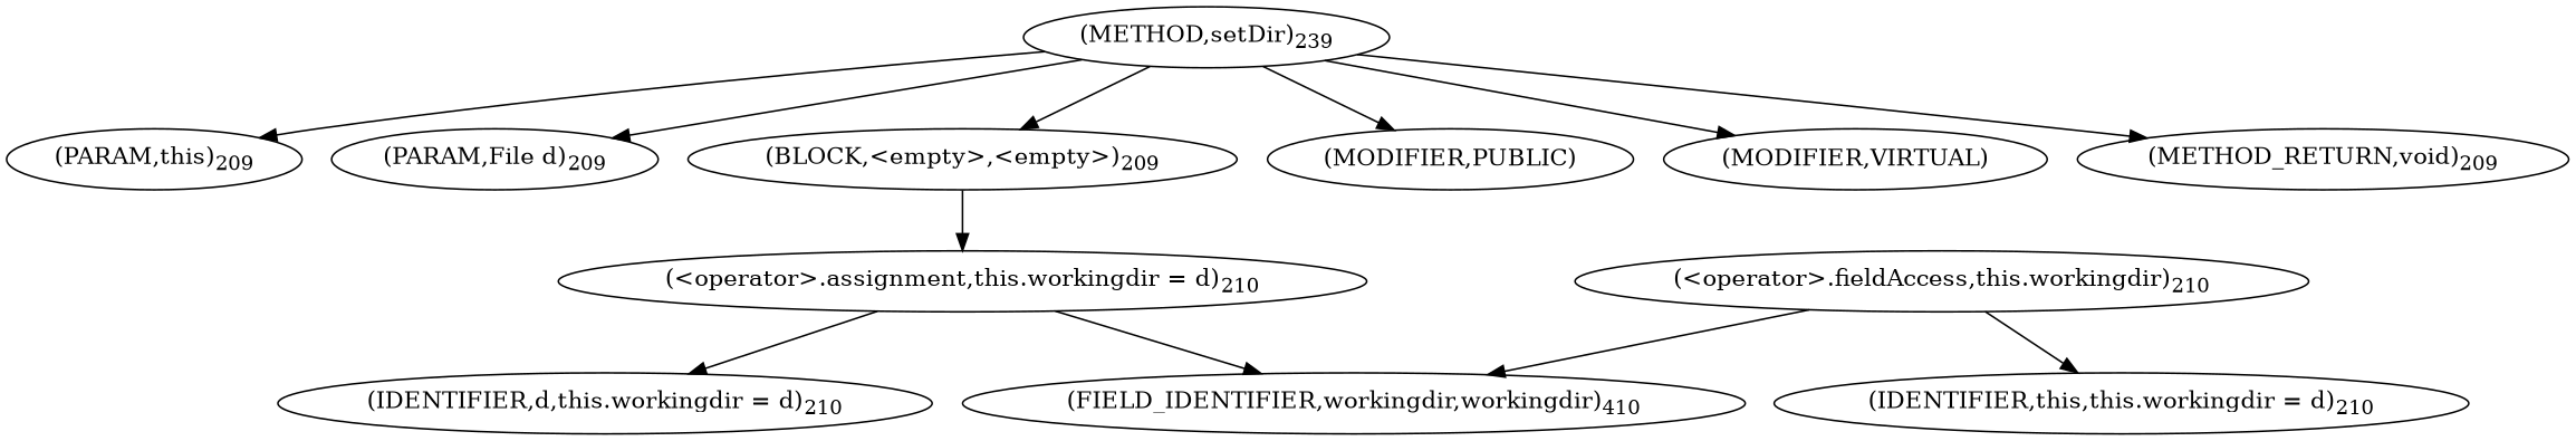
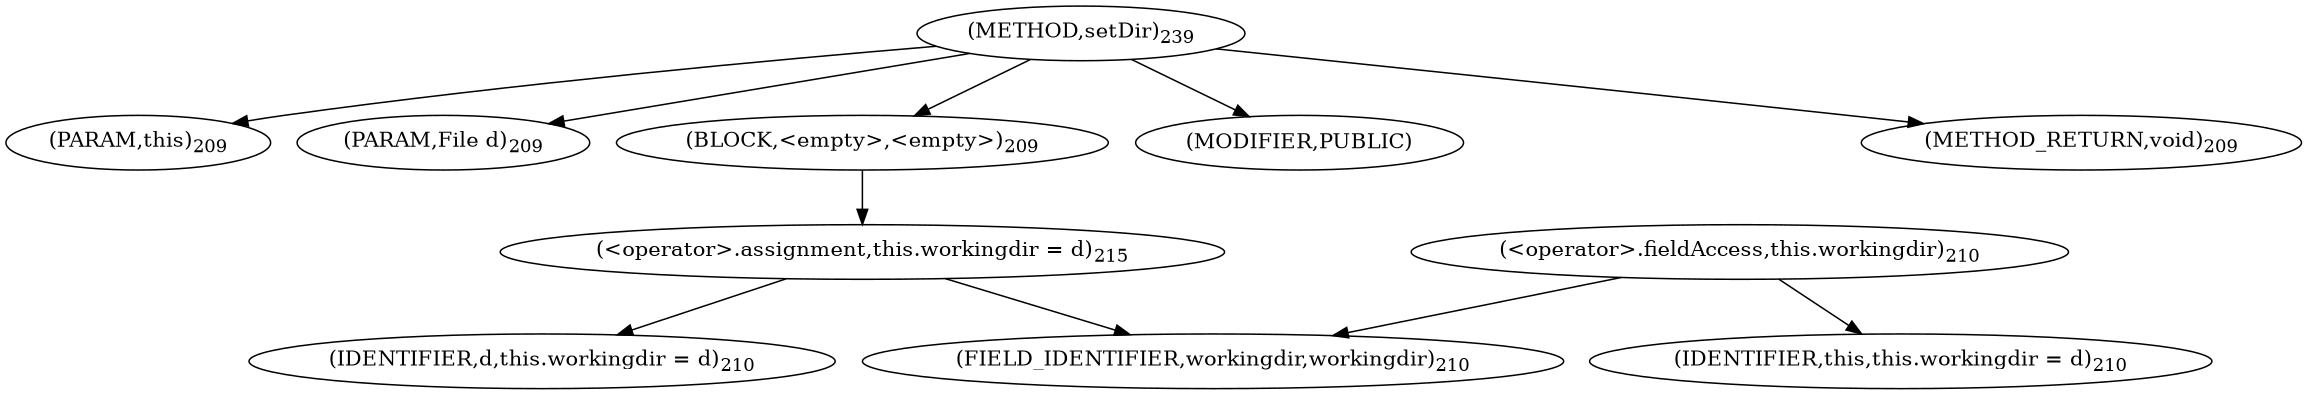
  digraph {
    n1 [label=<(METHOD,setDir)<SUB>239</SUB>>]
    n2 [label=<(PARAM,this)<SUB>209</SUB>>]
    n3 [label=<(PARAM,File d)<SUB>209</SUB>>]
    n4 [label=<(BLOCK,&lt;empty&gt;,&lt;empty&gt;)<SUB>209</SUB>>]
    n5 [label=<(MODIFIER,PUBLIC)>]
-   n6 [label=<(MODIFIER,VIRTUAL)>]
    n7 [label=<(METHOD_RETURN,void)<SUB>209</SUB>>]
-   n8 [label=<(&lt;operator&gt;.assignment,this.workingdir = d)<SUB>210</SUB>>]
+   n8 [label=<(&lt;operator&gt;.assignment,this.workingdir = d)<SUB>215</SUB>>]
    n9 [label=<(IDENTIFIER,d,this.workingdir = d)<SUB>210</SUB>>]
-   n10 [label=<(FIELD_IDENTIFIER,workingdir,workingdir)<SUB>410</SUB>>]
+   n10 [label=<(FIELD_IDENTIFIER,workingdir,workingdir)<SUB>210</SUB>>]
    n11 [label=<(&lt;operator&gt;.fieldAccess,this.workingdir)<SUB>210</SUB>>]
    n12 [label=<(IDENTIFIER,this,this.workingdir = d)<SUB>210</SUB>>]
    n1 -> n2
    n1 -> n3
    n1 -> n4
    n1 -> n5
-   n1 -> n6
    n1 -> n7
    n4 -> n8
    n8 -> n9
    n8 -> n10
    n11 -> n10
    n11 -> n12
  }
